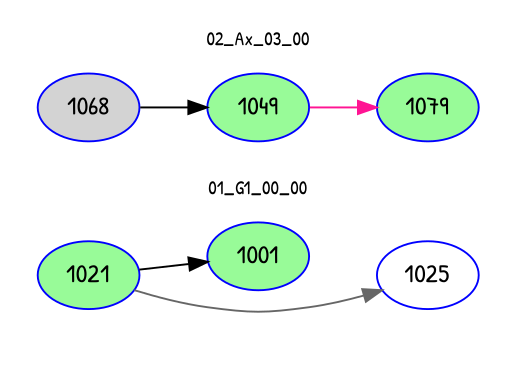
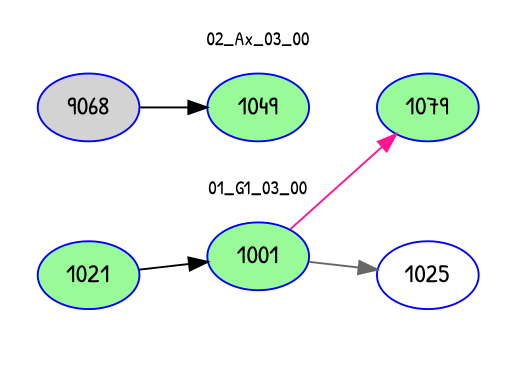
  digraph {
    fontname="Patrick Hand"
    rankdir=LR
    node [color=blue fillcolor=palegreen fontname="Patrick Hand" style=filled]
    edge [color=black fontname="Patrick Hand"]
-   n1 [fillcolor=lightgrey label=1068]
+   n1 [fillcolor=lightgrey label=9068]
    n2 [label=1049]
    n3 [label=1079]
    n4 [label=1021]
    n5 [label=1001]
    n6 [fillcolor=white label=1025]
    subgraph cluster_1 {
      color=white
      fontsize=10
      label="02_Ax_03_00"
      n1
      n2
      n3
    }
    subgraph cluster_2 {
      color=white
      fontsize=10
-     label="01_G1_00_00"
+     label="01_G1_03_00"
      n4
      n5
      n6
    }
    n1 -> n2
-   n2 -> n3 [color=deeppink]
+   n5 -> n3 [color=deeppink]
    n4 -> n5
-   n4 -> n6 [color=gray40]
+   n5 -> n6 [color=gray40]
  }
